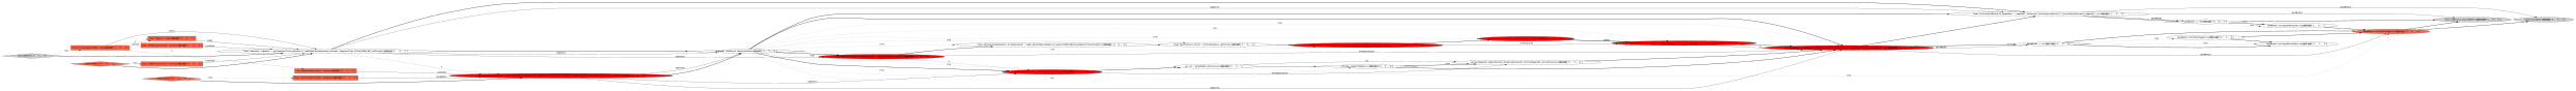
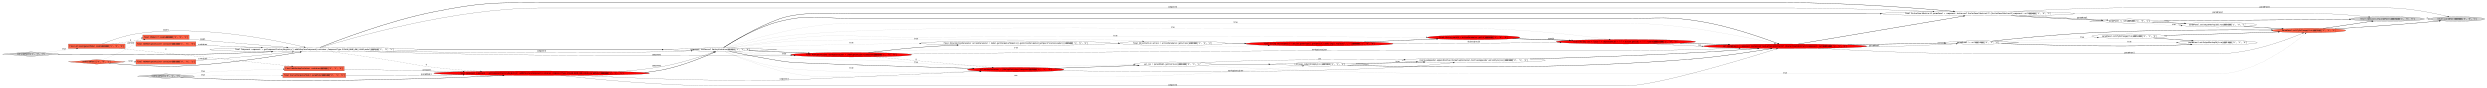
  digraph {
    fontname="Liberation Mono"
    rankdir=LR
    node [fillcolor=white fontname="Liberation Mono" shape=ellipse style=filled]
    edge [fontname="Liberation Mono" style=bold]
    n1 [label="paramPanel.setOutputMarkupId(true)@@@6@@@['1', '0', '1']"]
    n2 [fillcolor=tomato label="paramPanel.notifyOnChange(this)@@@7@@@['1', '1', '1']"]
    n3 [fillcolor=lightgray label="return Optional.of(paramPanel)@@@18@@@['1', '0', '0']"]
    n4 [fillcolor=lightgray label="return paramPanel@@@9@@@['0', '0', '1']"]
    n5 [label="paramPanel.setOutputMarkupId(true)@@@13@@@['0', '1', '0']"]
    n6 [label="paramPanel.notifyOnChange(this)@@@14@@@['0', '1', '0']"]
    n7 [label="paramPanel != null@@@5@@@['1', '0', '1']" shape=diamond]
    n8 [fillcolor=red label="final String parmId = actionParameter.getId()@@@9@@@['1', '0', '0']"]
    n9 [fillcolor=red label="final String css = \"isis-\" + objectSpecId + \"-\" + action.getId() + \"-\" + parmId@@@10@@@['1', '0', '0']"]
    n10 [fillcolor=red label="val paramPanel = component instanceof ScalarPanelAbstract2? (ScalarPanelAbstract2)component: null@@@11@@@['1', '1', '0']"]
    n11 [fillcolor=tomato label="final IModel<?> model@@@2@@@['0', '0', '1']" shape=box]
    n12 [label="final Component component = getComponentFactoryRegistry().addOrReplaceComponent(container,ComponentType.SCALAR_NAME_AND_VALUE,model)@@@3@@@['1', '0', '1']"]
    n13 [fillcolor=red label="final Component component = getComponentFactoryRegistry().addOrReplaceComponent(container,ComponentType.SCALAR_NAME_AND_VALUE,paramModel)@@@3@@@['0', '1', '0']"]
    n14 [label="final ScalarPanelAbstract2 paramPanel = component instanceof ScalarPanelAbstract2? (ScalarPanelAbstract2)component: null@@@4@@@['1', '0', '1']"]
    n15 [fillcolor=red label="final MarkupContainer markupContainer = (MarkupContainer)component@@@5@@@['1', '0', '0']"]
    n16 [label="component instanceof MarkupContainer@@@4@@@['1', '1', '0']" shape=diamond]
    n17 [fillcolor=tomato label="newParamPanel['0', '0', '1']" shape=diamond]
    n18 [fillcolor=tomato label="final WebMarkupContainer container@@@2@@@['0', '0', '1']" shape=box]
    n19 [label="paramPanel != null@@@12@@@['0', '1', '0']" shape=diamond]
-   n20 [fillcolor=tomato label="newParamPanel['0', '1', '0']" shape=diamond]
+   n20 [fillcolor=lightgray label="newParamPanel['0', '1', '0']" shape=diamond]
    n21 [fillcolor=tomato label="final ScalarParameterModel paramModel@@@2@@@['0', '1', '0']" shape=box]
    n22 [fillcolor=tomato label="final WebMarkupContainer container@@@2@@@['0', '1', '0']" shape=box]
    n23 [fillcolor=red label="val markupContainer = (MarkupContainer)component@@@5@@@['0', '1', '0']"]
    n24 [fillcolor=lightgray label="newParamPanel['1', '0', '0']" shape=diamond]
    n25 [fillcolor=tomato label="final ActionArgumentModel model@@@2@@@['1', '0', '0']" shape=box]
    n26 [fillcolor=tomato label="final WebMarkupContainer container@@@2@@@['1', '0', '0']" shape=box]
    n27 [label="final ObjectAction action = actionParameter.getAction()@@@7@@@['1', '0', '0']"]
    n28 [fillcolor=red label="final String objectSpecId = action.getOnType().getSpecId().asString().replace(\".\",\"-\")@@@8@@@['1', '0', '0']"]
    n29 [label="final ObjectActionParameter actionParameter = model.getParameterMemento().getActionParameter(getSpecificationLoader())@@@6@@@['1', '0', '0']"]
    n30 [label="val css = paramModel.getCssClass()@@@6@@@['0', '1', '0']"]
    n31 [label="CssClassAppender.appendCssClassTo(markupContainer,CssClassAppender.asCssStyle(css))@@@8@@@['0', '1', '0']"]
    n32 [label="!_Strings.isNullOrEmpty(css)@@@7@@@['0', '1', '0']" shape=diamond]
    n1 -> n2
    n2 -> n3
    n2 -> n4
    n3 -> n4 [label=4 style=dashed]
    n6 -> n2
    n6 -> n5
    n7 -> n1
    n7 -> n1 [label=true style=dotted]
    n7 -> n3
    n8 -> n9 [label=parmId style=solid]
    n8 -> n9
    n9 -> n10
    n9 -> n10 [label=css style=solid]
    n10 -> n2 [label=paramPanel style=solid]
    n10 -> n14
    n10 -> n19
    n10 -> n19 [label=paramPanel style=solid]
    n11 -> n12 [label=model style=solid]
    n12 -> n13 [label=0 style=dashed]
    n12 -> n14 [label=component style=solid]
    n12 -> n14
    n12 -> n15 [label=component style=solid]
    n12 -> n16
    n12 -> n16 [label=component style=solid]
    n13 -> n10 [label=component style=solid]
    n13 -> n16
    n13 -> n16 [label=component style=solid]
    n13 -> n23 [label=component style=solid]
    n14 -> n3 [label=paramPanel style=solid]
    n14 -> n4 [label=paramPanel style=solid]
    n14 -> n7
    n14 -> n7 [label=paramPanel style=solid]
    n15 -> n10 [label=markupContainer style=solid]
    n15 -> n23 [label=0 style=dashed]
    n15 -> n29
    n16 -> n8 [label=true style=dotted]
    n16 -> n9 [label=true style=dotted]
    n16 -> n10
    n16 -> n10 [label=true style=dotted]
    n16 -> n14
    n16 -> n15 [label=true style=dotted]
    n16 -> n15
    n16 -> n23 [label=true style=dotted]
    n16 -> n23
    n16 -> n27 [label=true style=dotted]
    n16 -> n28 [label=true style=dotted]
    n16 -> n29 [label=true style=dotted]
    n16 -> n30 [label=true style=dotted]
    n16 -> n32 [label=css style=dotted]
    n17 -> n11 [label=parmId style=dotted]
    n17 -> n12
    n17 -> n18 [label=true style=dotted]
    n18 -> n12 [label=container style=solid]
    n19 -> n2
    n19 -> n5
    n19 -> n5 [label=true style=dotted]
    n19 -> n6 [label=true style=dotted]
    n20 -> n13
    n20 -> n21 [label=true style=dotted]
+   n20 -> n22 [label=true style=dotted]
    n21 -> n13 [label=paramModel style=solid]
    n22 -> n13 [label=container style=solid]
    n23 -> n30
    n23 -> n31 [label=markupContainer style=solid]
    n24 -> n12
    n24 -> n25 [label=true style=dotted]
    n25 -> n11 [label=0 style=dashed]
    n25 -> n12 [label=model style=solid]
    n25 -> n22 [label=0 style=dashed]
    n26 -> n12 [label=container style=solid]
    n27 -> n28
    n28 -> n8
    n28 -> n9 [label=objectSpecId style=solid]
    n29 -> n27
    n30 -> n2 [label=true style=dotted]
    n30 -> n31 [label=css style=solid]
    n30 -> n32
    n31 -> n10
    n32 -> n10
    n32 -> n31 [label=true style=dotted]
    n32 -> n31
  }
